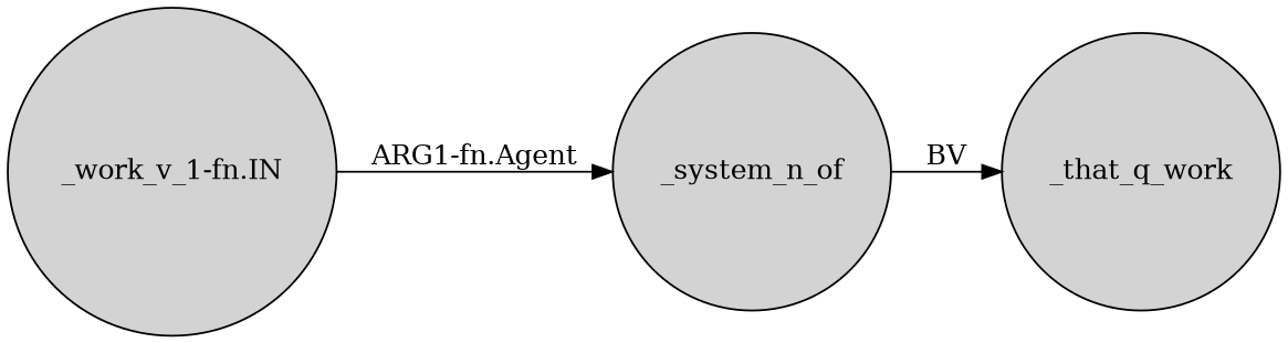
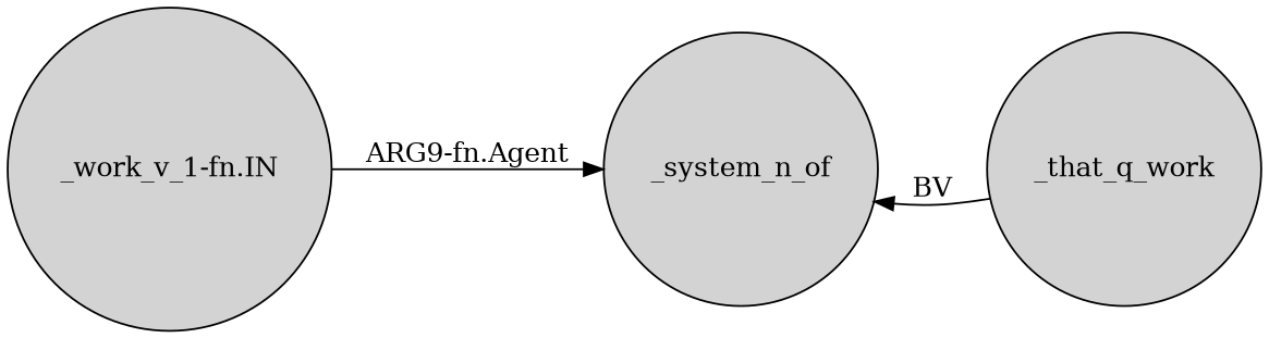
  digraph {
    rankdir=LR
    node [shape=circle style=filled]
    "_work_v_1-fn.IN"
    _system_n_of
    n3 [label=_that_q_work]
-   "_work_v_1-fn.IN" -> _system_n_of [label="ARG1-fn.Agent"]
-   _system_n_of -> n3 [label=BV]
+   "_work_v_1-fn.IN" -> _system_n_of [label="ARG9-fn.Agent"]
+   n3 -> _system_n_of [label=BV]
  }
